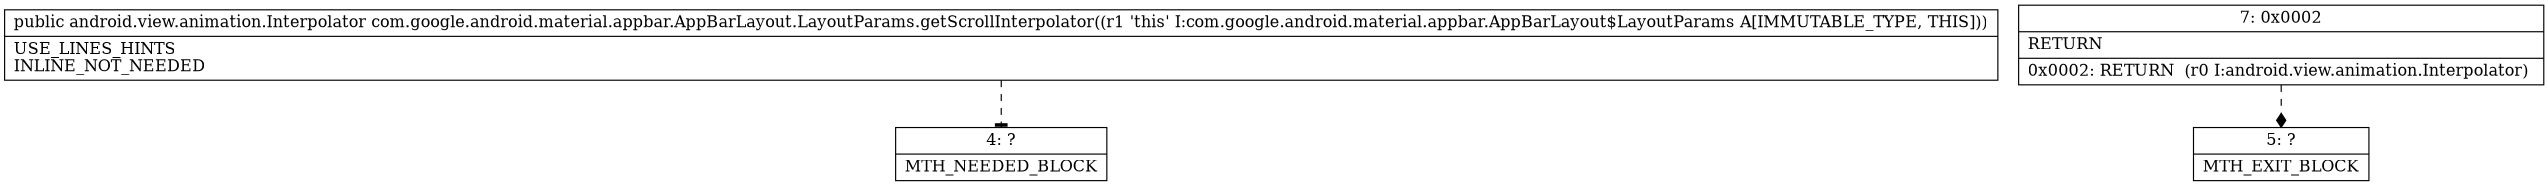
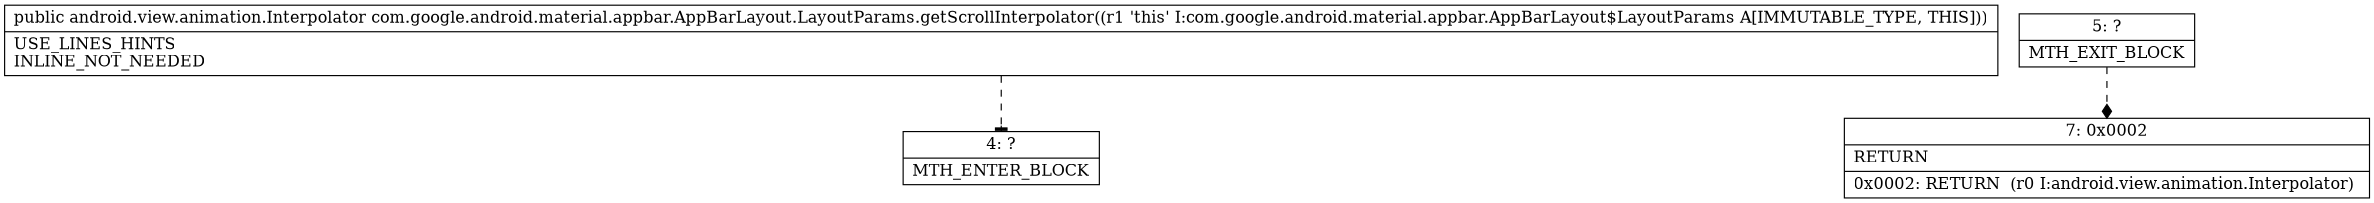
  digraph {
    node [shape=record]
    edge [style=dashed]
-   n1 [label="{4\:\ ?|MTH_NEEDED_BLOCK\l}"]
+   n1 [label="{4\:\ ?|MTH_ENTER_BLOCK\l}"]
    n2 [label="{7\:\ 0x0002|RETURN\l|0x0002: RETURN  (r0 I:android.view.animation.Interpolator) \l}"]
    n3 [label="{5\:\ ?|MTH_EXIT_BLOCK\l}"]
    n4 [label="{public android.view.animation.Interpolator com.google.android.material.appbar.AppBarLayout.LayoutParams.getScrollInterpolator((r1 'this' I:com.google.android.material.appbar.AppBarLayout$LayoutParams A[IMMUTABLE_TYPE, THIS]))  | USE_LINES_HINTS\lINLINE_NOT_NEEDED\l}"]
-   n2 -> n3 [arrowhead=diamond]
+   n3 -> n2 [arrowhead=diamond]
    n4 -> n1 [arrowhead=tee]
  }
